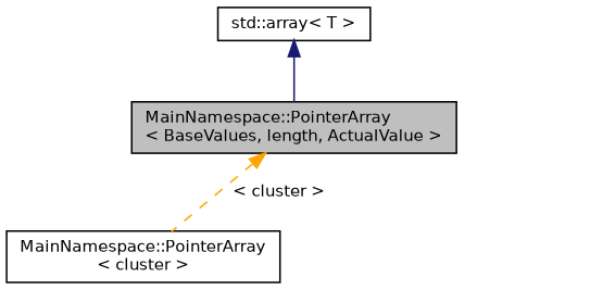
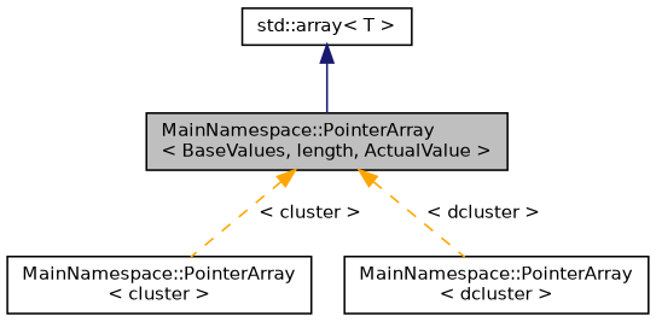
  digraph {
    node [color=black fillcolor=white fontname=Helvetica fontsize=10 shape=record style=filled]
    edge [color=orange dir=back fontname=Helvetica fontsize=10 labelfontname=Helvetica labelfontsize=10 style=dashed]
    n1 [fillcolor=grey75 fontcolor=black height=0.2 label="MainNamespace::PointerArray\l\< BaseValues, length, ActualValue \>" width=0.4]
    n2 [height=0.2 label="MainNamespace::PointerArray\l\< cluster \>" width=0.4]
+   n3 [height=0.2 label="MainNamespace::PointerArray\l\< dcluster \>" width=0.4]
    n4 [height=0.2 label="std::array\< T \>" width=0.4]
    n1 -> n2 [label=" \< cluster \>"]
+   n1 -> n3 [label=" \< dcluster \>"]
    n4 -> n1 [color=midnightblue style=solid]
  }
